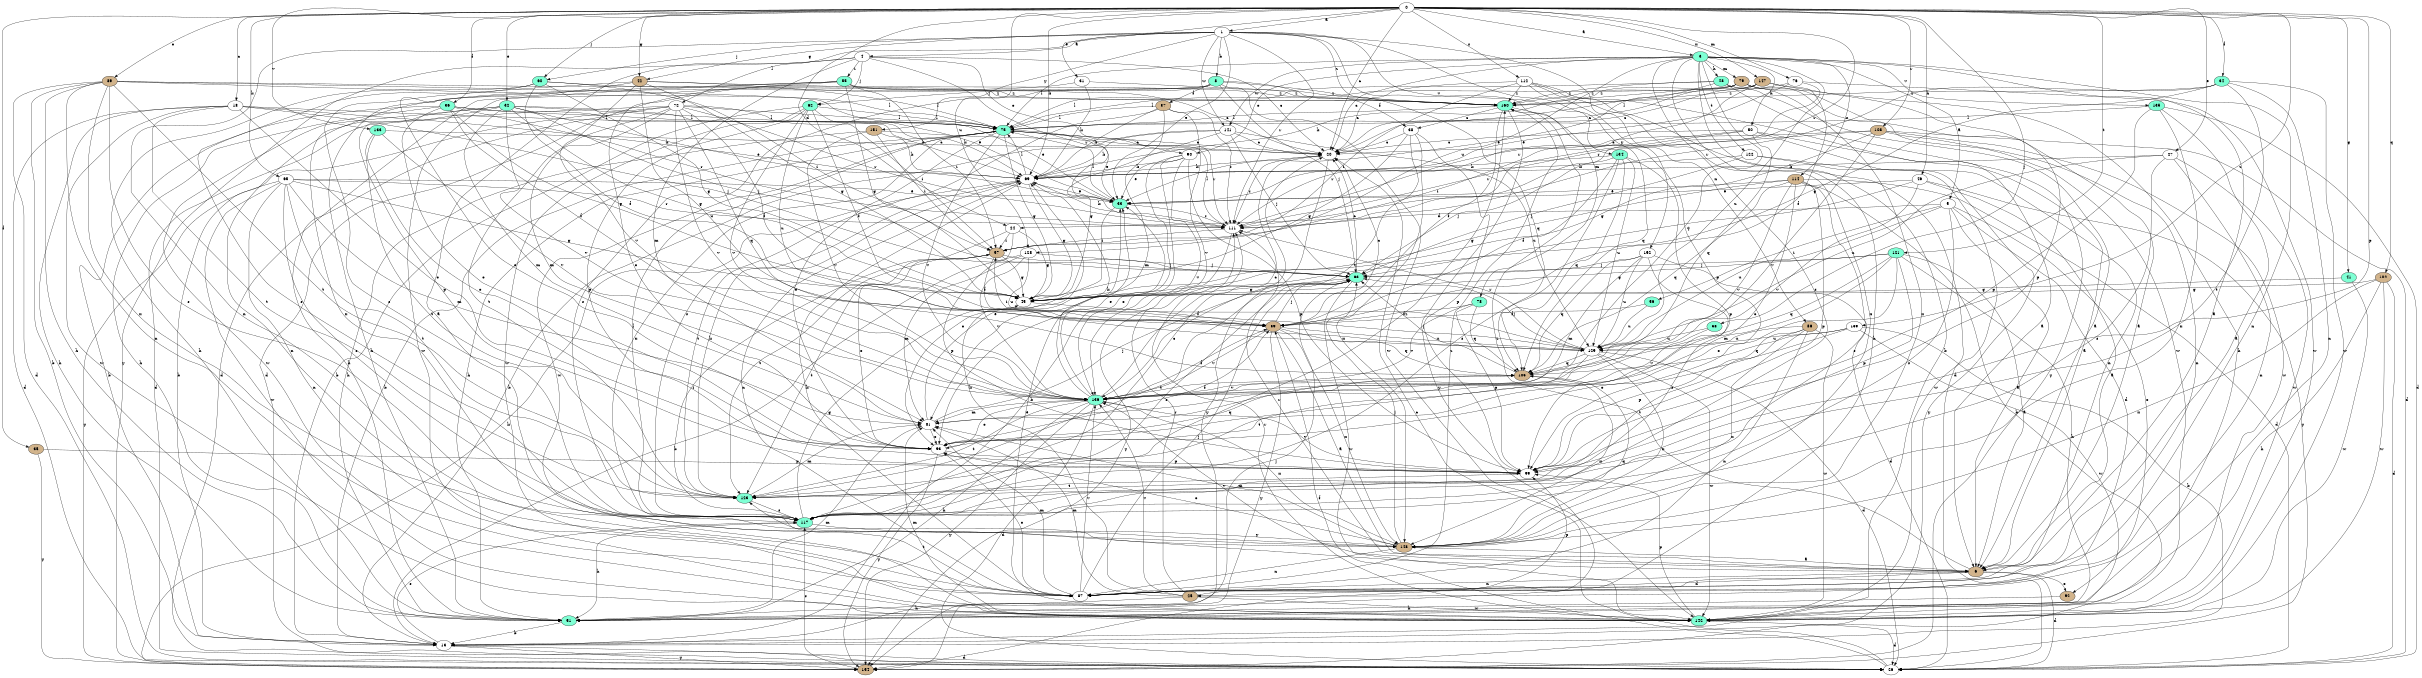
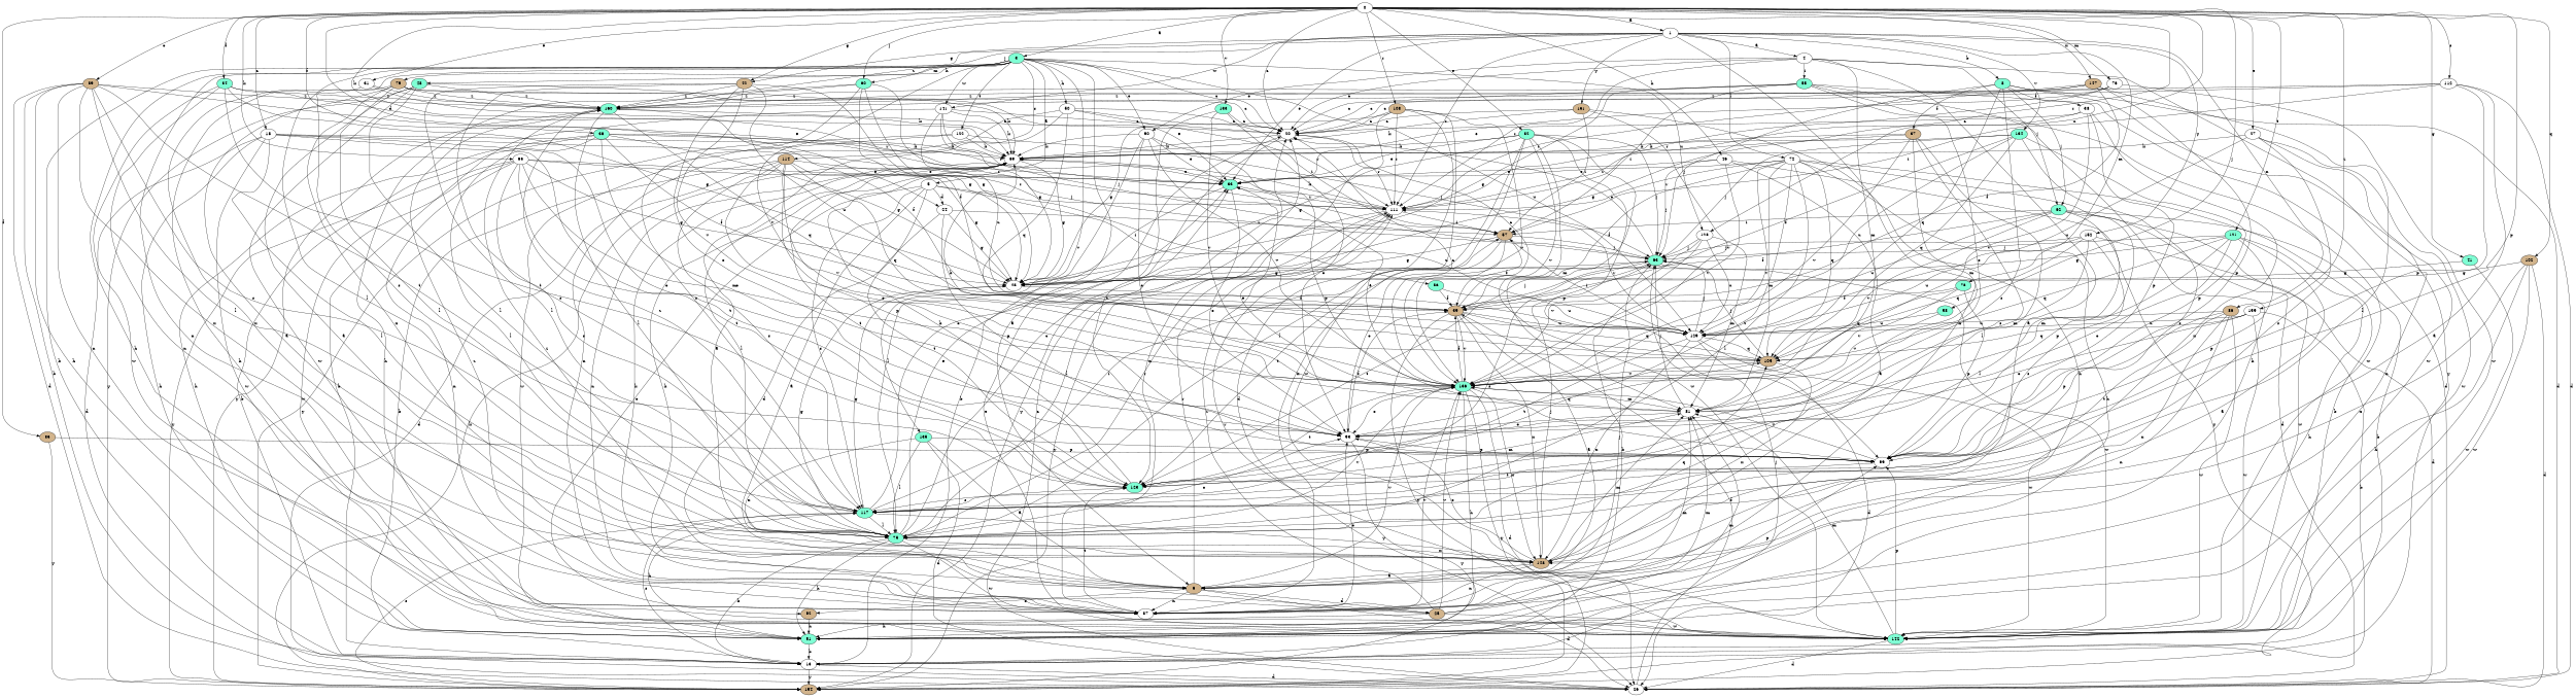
  strict digraph {
    node [fillcolor=white style=filled]
    0
    1
    3 [fillcolor=aquamarine]
    18
    20
    24
    27
    31
    32 [fillcolor=aquamarine]
    34 [fillcolor=aquamarine]
    35 [fillcolor=tan]
    36 [fillcolor=aquamarine]
    41 [fillcolor=aquamarine]
    42 [fillcolor=tan]
    46
    58 [fillcolor=aquamarine]
    60 [fillcolor=aquamarine]
    65
    69
    76
    89 [fillcolor=tan]
    99
    102 [fillcolor=tan]
    108 [fillcolor=tan]
    111
    112
    121 [fillcolor=aquamarine]
    128
    133 [fillcolor=aquamarine]
    147 [fillcolor=tan]
    159
    4
    8 [fillcolor=aquamarine]
    33 [fillcolor=aquamarine]
    72
    78 [fillcolor=aquamarine]
    86 [fillcolor=tan]
    87
    134 [fillcolor=aquamarine]
    141
    151 [fillcolor=tan]
    152
    160 [fillcolor=aquamarine]
    5
    6 [fillcolor=tan]
    13
    48 [fillcolor=aquamarine]
    50
    51 [fillcolor=aquamarine]
    75 [fillcolor=aquamarine]
    79 [fillcolor=tan]
    90
    114 [fillcolor=tan]
    117 [fillcolor=aquamarine]
    122
    129
    135 [fillcolor=aquamarine]
    136 [fillcolor=aquamarine]
    26
    63 [fillcolor=aquamarine]
    142 [fillcolor=aquamarine]
    93
    123 [fillcolor=aquamarine]
    154 [fillcolor=tan]
    45
    57 [fillcolor=tan]
    148 [fillcolor=tan]
    81
    39 [fillcolor=tan]
    105 [fillcolor=tan]
    55 [fillcolor=aquamarine]
    62 [fillcolor=aquamarine]
    37 [fillcolor=tan]
    38
    25 [fillcolor=tan]
    56 [fillcolor=aquamarine]
    92 [fillcolor=tan]
    0 -> 1 [label=a]
    0 -> 3 [label=a]
    0 -> 18 [label=c]
    0 -> 20 [label=c]
    0 -> 24 [label=d]
    0 -> 27 [label=e]
    0 -> 31 [label=e]
    0 -> 32 [label=e]
    0 -> 34 [label=f]
    0 -> 35 [label=f]
    0 -> 36 [label=f]
    0 -> 41 [label=g]
    0 -> 42 [label=g]
    0 -> 46 [label=h]
    0 -> 58 [label=j]
    0 -> 60 [label=j]
    0 -> 65 [label=k]
    0 -> 69 [label=k]
    0 -> 76 [label=m]
    0 -> 89 [label=o]
    0 -> 99 [label=p]
    0 -> 102 [label=q]
    0 -> 108 [label=r]
    0 -> 111 [label=r]
    0 -> 112 [label=s]
    0 -> 121 [label=t]
    0 -> 128 [label=u]
    0 -> 133 [label=v]
    0 -> 147 [label=x]
    0 -> 159 [label=z]
    1 -> 42 [label=g]
    1 -> 60 [label=j]
    1 -> 111 [label=r]
    1 -> 4 [label=a]
    1 -> 8 [label=b]
    1 -> 33 [label=e]
    1 -> 72 [label=l]
    1 -> 78 [label=m]
    1 -> 86 [label=n]
    1 -> 87 [label=n]
    1 -> 134 [label=v]
    1 -> 141 [label=w]
    1 -> 151 [label=y]
    1 -> 152 [label=y]
    1 -> 160 [label=z]
    3 -> 20 [label=c]
    3 -> 128 [label=u]
    3 -> 87 [label=n]
    3 -> 141 [label=w]
    3 -> 5 [label=a]
    3 -> 6 [label=a]
    3 -> 13 [label=b]
    3 -> 48 [label=h]
    3 -> 50 [label=h]
    3 -> 51 [label=h]
    3 -> 75 [label=l]
    3 -> 79 [label=m]
    3 -> 90 [label=o]
    3 -> 114 [label=s]
    3 -> 117 [label=s]
    3 -> 122 [label=t]
    3 -> 129 [label=u]
    3 -> 135 [label=v]
    3 -> 136 [label=v]
    18 -> 69 [label=k]
    18 -> 51 [label=h]
    18 -> 75 [label=l]
    18 -> 26 [label=d]
    18 -> 63 [label=j]
    18 -> 142 [label=w]
    18 -> 93 [label=o]
    18 -> 123 [label=t]
    20 -> 69 [label=k]
    20 -> 111 [label=r]
    20 -> 154 [label=y]
    24 -> 99 [label=p]
    24 -> 123 [label=t]
    24 -> 45 [label=g]
    24 -> 57 [label=i]
    27 -> 69 [label=k]
    27 -> 87 [label=n]
    27 -> 117 [label=s]
    27 -> 129 [label=u]
    27 -> 142 [label=w]
    31 -> 69 [label=k]
    31 -> 160 [label=z]
    31 -> 148 [label=x]
    32 -> 69 [label=k]
    32 -> 99 [label=p]
    32 -> 33 [label=e]
    32 -> 87 [label=n]
    32 -> 75 [label=l]
    32 -> 136 [label=v]
    32 -> 63 [label=j]
    32 -> 142 [label=w]
    32 -> 45 [label=g]
    32 -> 81 [label=m]
    34 -> 111 [label=r]
    34 -> 87 [label=n]
    34 -> 160 [label=z]
    34 -> 142 [label=w]
    34 -> 123 [label=t]
    34 -> 45 [label=g]
    35 -> 99 [label=p]
    35 -> 154 [label=y]
    36 -> 69 [label=k]
    36 -> 111 [label=r]
    36 -> 13 [label=b]
    36 -> 51 [label=h]
    36 -> 75 [label=l]
    36 -> 93 [label=o]
    36 -> 45 [label=g]
    36 -> 39 [label=f]
    41 -> 142 [label=w]
    41 -> 45 [label=g]
    42 -> 160 [label=z]
    42 -> 75 [label=l]
    42 -> 117 [label=s]
    42 -> 129 [label=u]
    42 -> 136 [label=v]
    42 -> 93 [label=o]
    42 -> 45 [label=g]
    46 -> 33 [label=e]
    46 -> 6 [label=a]
    46 -> 136 [label=v]
    46 -> 63 [label=j]
    46 -> 154 [label=y]
    58 -> 129 [label=u]
    58 -> 136 [label=v]
    60 -> 160 [label=z]
    60 -> 51 [label=h]
    60 -> 117 [label=s]
    60 -> 45 [label=g]
    60 -> 57 [label=i]
    60 -> 39 [label=f]
    65 -> 111 [label=r]
    65 -> 33 [label=e]
    65 -> 87 [label=n]
    65 -> 117 [label=s]
    65 -> 142 [label=w]
    65 -> 123 [label=t]
    65 -> 154 [label=y]
    65 -> 45 [label=g]
    65 -> 81 [label=m]
    69 -> 33 [label=e]
    69 -> 87 [label=n]
    69 -> 75 [label=l]
    69 -> 123 [label=t]
    69 -> 45 [label=g]
    76 -> 111 [label=r]
    76 -> 33 [label=e]
    76 -> 160 [label=z]
    76 -> 142 [label=w]
    89 -> 33 [label=e]
    89 -> 87 [label=n]
    89 -> 160 [label=z]
    89 -> 13 [label=b]
    89 -> 51 [label=h]
    89 -> 75 [label=l]
    89 -> 117 [label=s]
    89 -> 26 [label=d]
    89 -> 123 [label=t]
    89 -> 148 [label=x]
    99 -> 136 [label=v]
    99 -> 123 [label=t]
    102 -> 51 [label=h]
    102 -> 26 [label=d]
    102 -> 142 [label=w]
    102 -> 45 [label=g]
    102 -> 148 [label=x]
    108 -> 20 [label=c]
    108 -> 111 [label=r]
    108 -> 87 [label=n]
    108 -> 136 [label=v]
    108 -> 26 [label=d]
    108 -> 142 [label=w]
    108 -> 45 [label=g]
    111 -> 69 [label=k]
    111 -> 75 [label=l]
    111 -> 154 [label=y]
    111 -> 57 [label=i]
    112 -> 20 [label=c]
    112 -> 99 [label=p]
    112 -> 160 [label=z]
    112 -> 6 [label=a]
    112 -> 26 [label=d]
    112 -> 57 [label=i]
-   112 -> 148 [label=x]
    121 -> 99 [label=p]
    121 -> 6 [label=a]
    121 -> 51 [label=h]
    121 -> 63 [label=j]
    121 -> 93 [label=o]
    121 -> 45 [label=g]
    121 -> 81 [label=m]
    121 -> 105 [label=q]
    128 -> 13 [label=b]
    128 -> 129 [label=u]
    128 -> 136 [label=v]
    128 -> 63 [label=j]
    128 -> 81 [label=m]
    133 -> 20 [label=c]
    133 -> 136 [label=v]
    133 -> 93 [label=o]
    133 -> 123 [label=t]
    147 -> 20 [label=c]
    147 -> 99 [label=p]
    147 -> 111 [label=r]
    147 -> 160 [label=z]
    147 -> 75 [label=l]
    147 -> 39 [label=f]
    159 -> 13 [label=b]
    159 -> 129 [label=u]
    159 -> 142 [label=w]
    159 -> 93 [label=o]
    159 -> 105 [label=q]
    4 -> 20 [label=c]
    4 -> 111 [label=r]
    4 -> 6 [label=a]
    4 -> 90 [label=o]
    4 -> 154 [label=y]
    4 -> 81 [label=m]
    4 -> 55 [label=i]
    4 -> 62 [label=j]
    8 -> 117 [label=s]
    8 -> 26 [label=d]
    8 -> 63 [label=j]
    8 -> 142 [label=w]
    8 -> 105 [label=q]
    8 -> 62 [label=j]
    8 -> 37 [label=f]
    8 -> 38 [label=f]
    33 -> 111 [label=r]
    33 -> 75 [label=l]
    33 -> 93 [label=o]
    72 -> 111 [label=r]
    72 -> 33 [label=e]
    72 -> 13 [label=b]
    72 -> 51 [label=h]
    72 -> 75 [label=l]
    72 -> 136 [label=v]
    72 -> 26 [label=d]
    72 -> 123 [label=t]
    72 -> 81 [label=m]
    72 -> 39 [label=f]
    72 -> 105 [label=q]
    78 -> 99 [label=p]
    78 -> 136 [label=v]
    78 -> 39 [label=f]
    78 -> 105 [label=q]
    86 -> 99 [label=p]
    86 -> 87 [label=n]
    86 -> 129 [label=u]
    86 -> 142 [label=w]
    86 -> 123 [label=t]
    86 -> 148 [label=x]
    87 -> 69 [label=k]
    87 -> 160 [label=z]
    87 -> 136 [label=v]
    87 -> 63 [label=j]
    87 -> 93 [label=o]
    87 -> 123 [label=t]
    87 -> 81 [label=m]
    134 -> 69 [label=k]
    134 -> 99 [label=p]
    134 -> 117 [label=s]
    134 -> 129 [label=u]
    134 -> 63 [label=j]
    134 -> 39 [label=f]
    134 -> 105 [label=q]
    141 -> 20 [label=c]
    141 -> 69 [label=k]
    141 -> 13 [label=b]
    141 -> 129 [label=u]
    141 -> 63 [label=j]
    141 -> 45 [label=g]
    151 -> 20 [label=c]
    151 -> 69 [label=k]
    151 -> 51 [label=h]
    151 -> 136 [label=v]
    151 -> 57 [label=i]
    152 -> 117 [label=s]
    152 -> 129 [label=u]
    152 -> 26 [label=d]
    152 -> 63 [label=j]
    152 -> 81 [label=m]
    152 -> 105 [label=q]
-   160 -> 38 [label=c]
+   160 -> 20 [label=c]
    160 -> 75 [label=l]
    160 -> 154 [label=y]
    160 -> 39 [label=f]
    160 -> 105 [label=q]
    5 -> 24 [label=d]
    5 -> 6 [label=a]
    5 -> 117 [label=s]
    5 -> 129 [label=u]
    5 -> 25 [label=d]
    5 -> 56 [label=i]
    5 -> 92 [label=o]
    6 -> 111 [label=r]
    6 -> 87 [label=n]
    6 -> 160 [label=z]
    6 -> 136 [label=v]
    6 -> 26 [label=d]
    6 -> 25 [label=d]
    6 -> 92 [label=o]
    13 -> 117 [label=s]
    13 -> 26 [label=d]
    13 -> 63 [label=j]
    13 -> 154 [label=y]
    48 -> 33 [label=e]
    48 -> 160 [label=z]
    48 -> 6 [label=a]
    48 -> 75 [label=l]
    48 -> 142 [label=w]
    48 -> 154 [label=y]
    50 -> 20 [label=c]
    50 -> 111 [label=r]
    50 -> 87 [label=n]
    50 -> 6 [label=a]
    50 -> 57 [label=i]
    50 -> 105 [label=q]
    51 -> 13 [label=b]
    51 -> 81 [label=m]
    75 -> 20 [label=c]
    75 -> 111 [label=r]
    75 -> 33 [label=e]
    75 -> 13 [label=b]
    75 -> 51 [label=h]
    75 -> 136 [label=v]
    75 -> 142 [label=w]
    75 -> 93 [label=o]
    75 -> 45 [label=g]
    75 -> 148 [label=x]
    79 -> 20 [label=c]
    79 -> 69 [label=k]
    79 -> 160 [label=z]
    79 -> 6 [label=a]
    79 -> 51 [label=h]
    79 -> 75 [label=l]
    79 -> 148 [label=x]
    90 -> 69 [label=k]
    90 -> 99 [label=p]
    90 -> 33 [label=e]
    90 -> 13 [label=b]
    90 -> 136 [label=v]
    90 -> 93 [label=o]
    114 -> 99 [label=p]
    114 -> 33 [label=e]
    114 -> 13 [label=b]
    114 -> 117 [label=s]
    114 -> 136 [label=v]
    114 -> 26 [label=d]
    114 -> 93 [label=o]
    114 -> 45 [label=g]
    114 -> 105 [label=q]
    117 -> 20 [label=c]
    117 -> 160 [label=z]
    117 -> 51 [label=h]
    117 -> 75 [label=l]
    117 -> 45 [label=g]
    117 -> 57 [label=i]
    117 -> 148 [label=y]
    122 -> 69 [label=k]
    122 -> 63 [label=j]
    122 -> 142 [label=w]
    122 -> 154 [label=y]
    129 -> 111 [label=r]
    129 -> 26 [label=d]
    129 -> 63 [label=j]
    129 -> 142 [label=w]
    129 -> 123 [label=t]
    129 -> 57 [label=i]
    129 -> 148 [label=x]
    129 -> 105 [label=q]
    135 -> 99 [label=p]
    135 -> 6 [label=a]
    135 -> 75 [label=l]
    135 -> 26 [label=d]
    135 -> 148 [label=x]
    136 -> 20 [label=c]
    136 -> 69 [label=k]
    136 -> 33 [label=e]
    136 -> 51 [label=h]
    136 -> 26 [label=d]
    136 -> 93 [label=o]
    136 -> 123 [label=t]
    136 -> 154 [label=y]
    136 -> 148 [label=x]
    136 -> 81 [label=m]
    136 -> 39 [label=f]
    26 -> 20 [label=c]
    26 -> 39 [label=f]
    63 -> 20 [label=c]
    63 -> 117 [label=s]
    63 -> 142 [label=w]
    63 -> 123 [label=t]
    63 -> 45 [label=g]
    142 -> 99 [label=p]
    142 -> 111 [label=r]
    142 -> 33 [label=e]
    142 -> 26 [label=d]
    142 -> 81 [label=m]
    93 -> 99 [label=p]
    93 -> 154 [label=y]
    93 -> 39 [label=f]
    93 -> 105 [label=q]
    123 -> 69 [label=k]
    123 -> 117 [label=s]
    123 -> 81 [label=m]
    154 -> 69 [label=k]
    154 -> 117 [label=s]
    45 -> 39 [label=f]
    57 -> 63 [label=j]
    57 -> 93 [label=o]
    57 -> 123 [label=t]
    57 -> 45 [label=g]
    57 -> 39 [label=f]
    148 -> 87 [label=n]
    148 -> 6 [label=a]
    148 -> 63 [label=j]
    148 -> 93 [label=o]
    148 -> 81 [label=m]
    148 -> 105 [label=q]
    81 -> 33 [label=e]
    81 -> 63 [label=j]
    81 -> 93 [label=o]
    39 -> 20 [label=c]
    39 -> 6 [label=a]
    39 -> 129 [label=u]
    39 -> 136 [label=v]
    39 -> 63 [label=j]
    39 -> 154 [label=y]
    39 -> 148 [label=x]
    39 -> 105 [label=q]
    105 -> 136 [label=v]
    105 -> 63 [label=j]
    105 -> 148 [label=x]
    55 -> 20 [label=c]
    55 -> 160 [label=z]
    55 -> 51 [label=h]
    55 -> 26 [label=d]
    55 -> 142 [label=w]
    55 -> 93 [label=o]
    55 -> 45 [label=g]
    55 -> 57 [label=i]
    62 -> 99 [label=p]
    62 -> 13 [label=b]
    62 -> 75 [label=l]
    62 -> 129 [label=u]
    62 -> 136 [label=v]
    62 -> 142 [label=w]
    62 -> 57 [label=i]
    62 -> 39 [label=f]
    37 -> 69 [label=k]
    37 -> 111 [label=r]
    37 -> 75 [label=l]
    37 -> 117 [label=s]
    37 -> 136 [label=v]
    37 -> 81 [label=m]
    38 -> 20 [label=c]
    38 -> 99 [label=p]
    38 -> 136 [label=v]
    38 -> 45 [label=g]
    38 -> 148 [label=x]
    25 -> 69 [label=k]
    25 -> 99 [label=p]
    25 -> 111 [label=r]
    25 -> 51 [label=h]
    25 -> 136 [label=v]
    25 -> 142 [label=w]
    25 -> 81 [label=m]
    56 -> 129 [label=u]
    56 -> 39 [label=f]
    92 -> 51 [label=h]
  }
